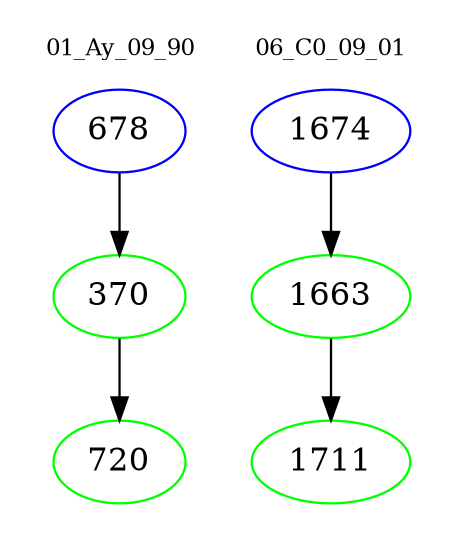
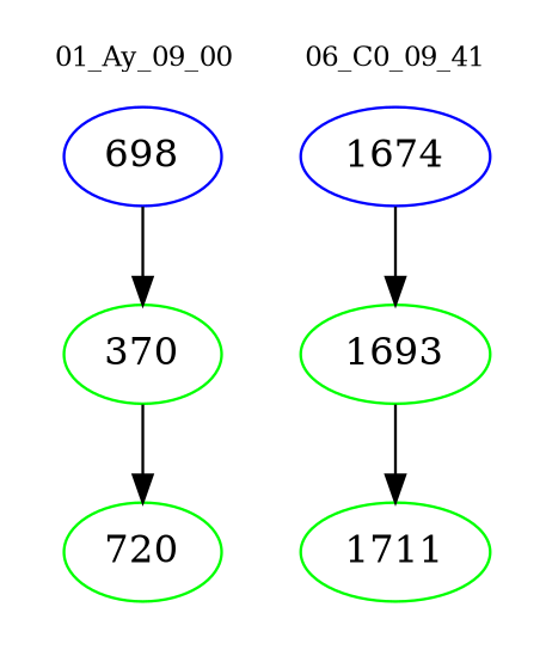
  digraph {
    node [color=green]
    edge [color=black]
-   n1 [color=blue label=678]
+   n1 [color=blue label=698]
    n2 [label=370]
    n3 [label=720]
    n4 [color=blue label=1674]
-   n5 [label=1663]
+   n5 [label=1693]
    n6 [label=1711]
    subgraph cluster_1 {
      color=white
      fontsize=10
-     label="01_Ay_09_90"
+     label="01_Ay_09_00"
      n1
      n2
      n3
    }
    subgraph cluster_2 {
      color=white
      fontsize=10
-     label="06_C0_09_01"
+     label="06_C0_09_41"
      n4
      n5
      n6
    }
    n1 -> n2
    n2 -> n3
    n4 -> n5
    n5 -> n6
  }
